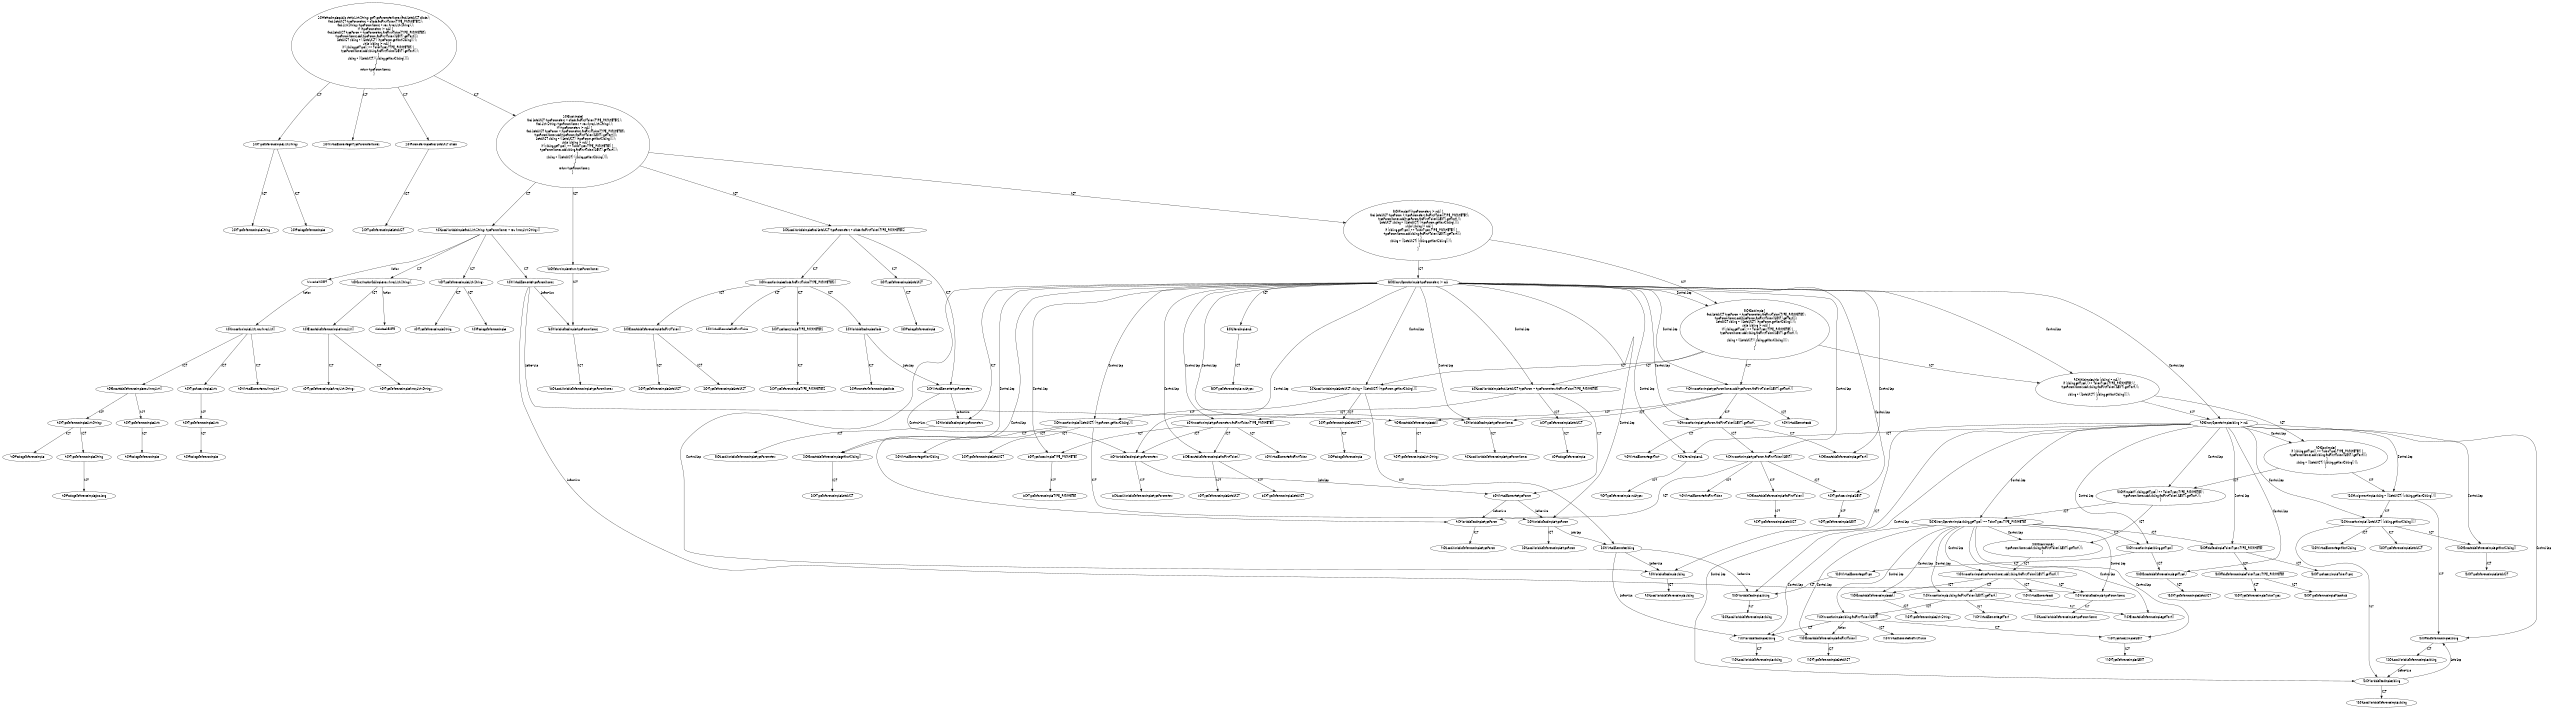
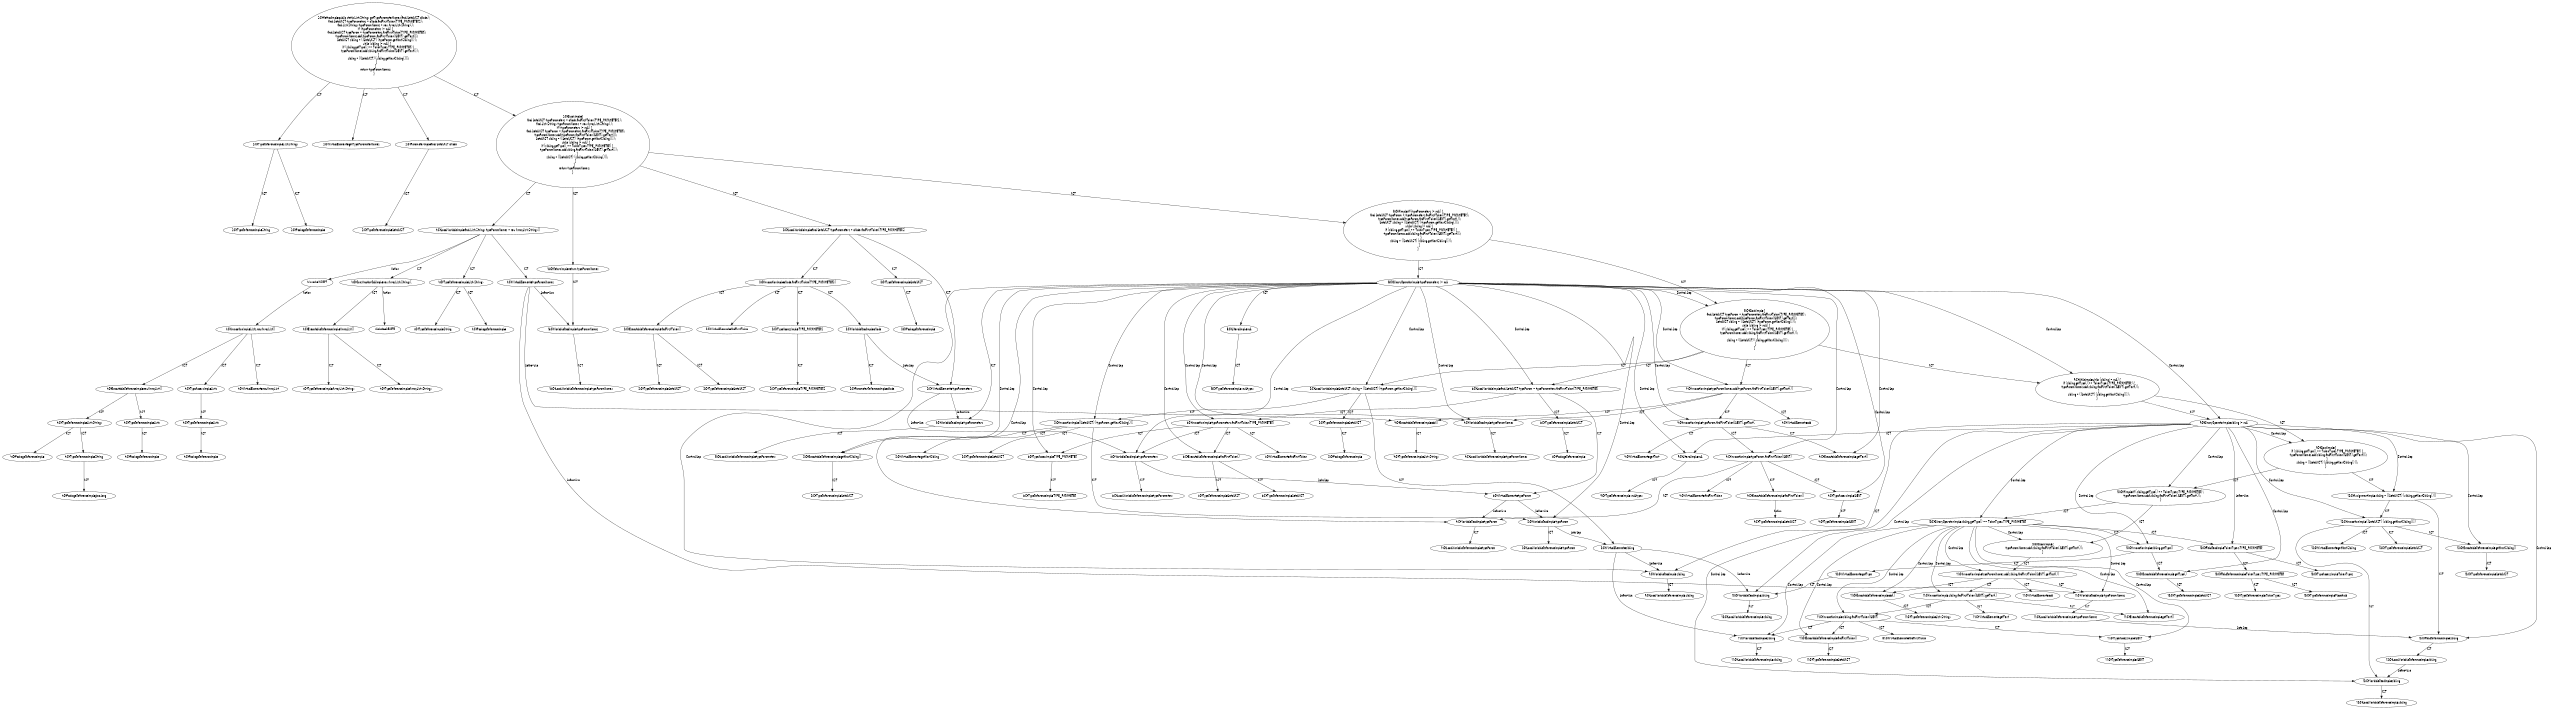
  digraph {
    fontname="Patrick Hand"
    node [fontname="Patrick Hand" shape=ellipse]
    edge [fontname="Patrick Hand"]
    n1 [label="2:CtTypeReferenceImpl@List<String>"]
    n2 [label="2:CtPackageReferenceImpl@"]
    n3 [label="2:CtTypeReferenceImpl@String"]
    n4 [label="2:CtVirtualElement@getTypeParameterNames"]
    n5 [label="2:CtParameterImpl@final DetailAST aNode"]
    n6 [label="2:CtTypeReferenceImpl@DetailAST"]
    n7 [label="3:CtTypeReferenceImpl@DetailAST"]
    n8 [label="3:CtPackageReferenceImpl@"]
    n9 [label="3:CtExecutableReferenceImpl@findFirstToken()"]
    n10 [label="3:CtTypeReferenceImpl@DetailAST"]
    n11 [label="3:CtTypeReferenceImpl@DetailAST"]
    n12 [label="3:CtVirtualElement@findFirstToken"]
    n13 [label="3:CtVariableReadImpl@aNode"]
    n14 [label="3:CtParameterReferenceImpl@aNode"]
    n15 [label="3:CtVirtualElement@typeParameters"]
    n16 [label="5:CtVariableReadImpl@typeParameters"]
    n17 [label="6:CtVariableReadImpl@typeParameters"]
    n18 [label="3:CtTypeAccessImpl@TYPE_PARAMETERS"]
    n19 [label="3:CtTypeReferenceImpl@TYPE_PARAMETERS"]
    n20 [label="3:CtInvocationImpl@aNode.findFirstToken(TYPE_PARAMETERS)"]
    n21 [label="5:CtLocalVariableReferenceImpl@typeParameters"]
    n22 [label="6:CtLocalVariableReferenceImpl@typeParameters"]
    n23 [label="6:CtVirtualElement@typeParam"]
    n24 [label="3:CtLocalVariableImpl@final DetailAST typeParameters = aNode.findFirstToken(TYPE_PARAMETERS)"]
    n25 [label="4:CtTypeReferenceImpl@List<String>"]
    n26 [label="4:CtPackageReferenceImpl@"]
    n27 [label="4:CtTypeReferenceImpl@String"]
    n28 [label="4:CtExecutableReferenceImpl@ArrayList()"]
    n29 [label="4:CtTypeReferenceImpl@ArrayList<String>"]
    n30 [label="4:CtTypeReferenceImpl@ArrayList<String>"]
    n31 [label="4:CtConstructorCallImpl@new ArrayList<String>()"]
    n32 [label="4:Delete@DELETE"]
    n33 [label="4:CtVirtualElement@typeParamNames"]
    n34 [label="7:CtVariableReadImpl@typeParamNames"]
    n35 [label="11:CtVariableReadImpl@typeParamNames"]
    n36 [label="16:CtVariableReadImpl@typeParamNames"]
    n37 [label="7:CtLocalVariableReferenceImpl@typeParamNames"]
    n38 [label="11:CtLocalVariableReferenceImpl@typeParamNames"]
    n39 [label="16:CtLocalVariableReferenceImpl@typeParamNames"]
    n40 [label="4:CtLocalVariableImpl@final List<String> typeParamNames = new ArrayList<String>()"]
    n41 [label="4:Insert@INSERT"]
    n42 [label="4:CtInvocationImpl@Lists.newArrayList()"]
    n43 [label="5:CtLiteralImpl@null"]
    n44 [label="5:CtTypeReferenceImpl@<nulltype>"]
    n45 [label="5:CtBinaryOperatorImpl@typeParameters != null"]
    n46 [label="6:CtExecutableReferenceImpl@findFirstToken()"]
    n47 [label="6:CtTypeAccessImpl@TYPE_PARAMETER"]
    n48 [label="6:CtInvocationImpl@typeParameters.findFirstToken(TYPE_PARAMETER)"]
    n49 [label="6:CtLocalVariableImpl@final DetailAST typeParam = typeParameters.findFirstToken(TYPE_PARAMETER)"]
    n50 [label="7:CtExecutableReferenceImpl@add()"]
    n51 [label="7:CtExecutableReferenceImpl@getText()"]
    n52 [label="7:CtVariableReadImpl@typeParam"]
    n53 [label="7:CtTypeAccessImpl@IDENT"]
    n54 [label="7:CtInvocationImpl@typeParam.findFirstToken(IDENT)"]
    n55 [label="7:CtInvocationImpl@typeParam.findFirstToken(IDENT).getText()"]
    n56 [label="7:CtInvocationImpl@typeParamNames.add(typeParam.findFirstToken(IDENT).getText())"]
    n57 [label="8:CtExecutableReferenceImpl@getNextSibling()"]
    n58 [label="8:CtVariableReadImpl@typeParam"]
    n59 [label="8:CtInvocationImpl@((DetailAST) (typeParam.getNextSibling()))"]
    n60 [label="8:CtLocalVariableImpl@DetailAST sibling = ((DetailAST) (typeParam.getNextSibling()))"]
    n61 [label="9:CtVariableReadImpl@sibling"]
    n62 [label="9:CtLiteralImpl@null"]
    n63 [label="9:CtBinaryOperatorImpl@sibling != null"]
    n64 [label="9:CtWhileImpl@while (sibling != null) \{\n    if (sibling.getType() == TokenTypes.TYPE_PARAMETER) \{\n        typeParamNames.add(sibling.findFirstToken(IDENT).getText());\n    \}\n    sibling = ((DetailAST) (sibling.getNextSibling()));\n\} "]
    n65 [label="5:CtBlockImpl@\{\n    final DetailAST typeParam = typeParameters.findFirstToken(TYPE_PARAMETER);\n    typeParamNames.add(typeParam.findFirstToken(IDENT).getText());\n    DetailAST sibling = ((DetailAST) (typeParam.getNextSibling()));\n    while (sibling != null) \{\n        if (sibling.getType() == TokenTypes.TYPE_PARAMETER) \{\n            typeParamNames.add(sibling.findFirstToken(IDENT).getText());\n        \}\n        sibling = ((DetailAST) (sibling.getNextSibling()));\n    \} \n\}"]
    n66 [label="6:CtTypeReferenceImpl@DetailAST"]
    n67 [label="6:CtTypeReferenceImpl@DetailAST"]
    n68 [label="6:CtTypeReferenceImpl@TYPE_PARAMETER"]
    n69 [label="6:CtVirtualElement@findFirstToken"]
    n70 [label="6:CtTypeReferenceImpl@DetailAST"]
    n71 [label="7:CtTypeReferenceImpl@List<String>"]
    n72 [label="7:CtExecutableReferenceImpl@findFirstToken()"]
    n73 [label="7:CtTypeReferenceImpl@DetailAST"]
    n74 [label="7:CtLocalVariableReferenceImpl@typeParam"]
    n75 [label="7:CtTypeReferenceImpl@IDENT"]
    n76 [label="7:CtVirtualElement@findFirstToken"]
    n77 [label="7:CtVirtualElement@getText"]
    n78 [label="7:CtVirtualElement@add"]
    n79 [label="8:CtTypeReferenceImpl@DetailAST"]
    n80 [label="8:CtLocalVariableReferenceImpl@typeParam"]
    n81 [label="8:CtVirtualElement@sibling"]
    n82 [label="8:CtVirtualElement@getNextSibling"]
    n83 [label="8:CtTypeReferenceImpl@DetailAST"]
    n84 [label="8:CtTypeReferenceImpl@DetailAST"]
    n85 [label="9:CtLocalVariableReferenceImpl@sibling"]
    n86 [label="9:CtTypeReferenceImpl@<nulltype>"]
    n87 [label="10:CtVariableReadImpl@sibling"]
    n88 [label="10:CtExecutableReferenceImpl@getType()"]
    n89 [label="10:CtInvocationImpl@sibling.getType()"]
    n90 [label="10:CtFieldReadImpl@TokenTypes.TYPE_PARAMETER"]
    n91 [label="10:CtBinaryOperatorImpl@sibling.getType() == TokenTypes.TYPE_PARAMETER"]
    n92 [label="10:CtIfImpl@if (sibling.getType() == TokenTypes.TYPE_PARAMETER) \{\n    typeParamNames.add(sibling.findFirstToken(IDENT).getText());\n\}"]
    n93 [label="13:CtFieldReferenceImpl@sibling"]
    n94 [label="13:CtExecutableReferenceImpl@getNextSibling()"]
    n95 [label="13:CtVariableReadImpl@sibling"]
    n96 [label="13:CtInvocationImpl@((DetailAST) (sibling.getNextSibling()))"]
    n97 [label="13:CtAssignmentImpl@sibling = ((DetailAST) (sibling.getNextSibling()))"]
    n98 [label="9:CtBlockImpl@\{\n    if (sibling.getType() == TokenTypes.TYPE_PARAMETER) \{\n        typeParamNames.add(sibling.findFirstToken(IDENT).getText());\n    \}\n    sibling = ((DetailAST) (sibling.getNextSibling()));\n\}"]
    n99 [label="6:CtPackageReferenceImpl@"]
    n100 [label="8:CtPackageReferenceImpl@"]
    n101 [label="11:CtVariableReadImpl@sibling"]
    n102 [label="10:CtLocalVariableReferenceImpl@sibling"]
    n103 [label="11:CtLocalVariableReferenceImpl@sibling"]
    n104 [label="10:CtTypeReferenceImpl@DetailAST"]
    n105 [label="10:CtVirtualElement@getType"]
    n106 [label="10:CtFieldReferenceImpl@TokenTypes.TYPE_PARAMETER"]
    n107 [label="10:CtTypeAccessImpl@TokenTypes"]
    n108 [label="11:CtExecutableReferenceImpl@add()"]
    n109 [label="11:CtExecutableReferenceImpl@getText()"]
    n110 [label="11:CtExecutableReferenceImpl@findFirstToken()"]
    n111 [label="11:CtTypeAccessImpl@IDENT"]
    n112 [label="11:CtInvocationImpl@sibling.findFirstToken(IDENT)"]
    n113 [label="11:CtInvocationImpl@sibling.findFirstToken(IDENT).getText()"]
    n114 [label="11:CtInvocationImpl@typeParamNames.add(sibling.findFirstToken(IDENT).getText())"]
    n115 [label="10:CtBlockImpl@\{\n    typeParamNames.add(sibling.findFirstToken(IDENT).getText());\n\}"]
    n116 [label="13:CtLocalVariableReferenceImpl@sibling"]
    n117 [label="13:CtTypeReferenceImpl@DetailAST"]
    n118 [label="13:CtLocalVariableReferenceImpl@sibling"]
    n119 [label="13:CtVirtualElement@getNextSibling"]
    n120 [label="13:CtTypeReferenceImpl@DetailAST"]
    n121 [label="10:CtTypeReferenceImpl@TokenTypes"]
    n122 [label="10:CtTypeReferenceImpl@PlaceHold"]
    n123 [label="11:CtTypeReferenceImpl@List<String>"]
    n124 [label="11:CtTypeReferenceImpl@DetailAST"]
    n125 [label="11:CtTypeReferenceImpl@IDENT"]
-   n126 [label="11:CtVirtualElement@findFirstToken"]
+   n126 [label="51:CtVirtualElement@findFirstToken"]
    n127 [label="11:CtVirtualElement@getText"]
    n128 [label="11:CtVirtualElement@add"]
    n129 [label="5:CtIfImpl@if (typeParameters != null) \{\n    final DetailAST typeParam = typeParameters.findFirstToken(TYPE_PARAMETER);\n    typeParamNames.add(typeParam.findFirstToken(IDENT).getText());\n    DetailAST sibling = ((DetailAST) (typeParam.getNextSibling()));\n    while (sibling != null) \{\n        if (sibling.getType() == TokenTypes.TYPE_PARAMETER) \{\n            typeParamNames.add(sibling.findFirstToken(IDENT).getText());\n        \}\n        sibling = ((DetailAST) (sibling.getNextSibling()));\n    \} \n\}"]
    n130 [label="16:CtReturnImpl@return typeParamNames"]
    n131 [label="2:CtBlockImpl@\{\n    final DetailAST typeParameters = aNode.findFirstToken(TYPE_PARAMETERS);\n    final List<String> typeParamNames = new ArrayList<String>();\n    if (typeParameters != null) \{\n        final DetailAST typeParam = typeParameters.findFirstToken(TYPE_PARAMETER);\n        typeParamNames.add(typeParam.findFirstToken(IDENT).getText());\n        DetailAST sibling = ((DetailAST) (typeParam.getNextSibling()));\n        while (sibling != null) \{\n            if (sibling.getType() == TokenTypes.TYPE_PARAMETER) \{\n                typeParamNames.add(sibling.findFirstToken(IDENT).getText());\n            \}\n            sibling = ((DetailAST) (sibling.getNextSibling()));\n        \} \n    \}\n    return typeParamNames;\n\}"]
    n132 [label="2:CtMethodImpl@public static List<String> getTypeParameterNames(final DetailAST aNode) \{\n    final DetailAST typeParameters = aNode.findFirstToken(TYPE_PARAMETERS);\n    final List<String> typeParamNames = new ArrayList<String>();\n    if (typeParameters != null) \{\n        final DetailAST typeParam = typeParameters.findFirstToken(TYPE_PARAMETER);\n        typeParamNames.add(typeParam.findFirstToken(IDENT).getText());\n        DetailAST sibling = ((DetailAST) (typeParam.getNextSibling()));\n        while (sibling != null) \{\n            if (sibling.getType() == TokenTypes.TYPE_PARAMETER) \{\n                typeParamNames.add(sibling.findFirstToken(IDENT).getText());\n            \}\n            sibling = ((DetailAST) (sibling.getNextSibling()));\n        \} \n    \}\n    return typeParamNames;\n\}"]
    n133 [label="4:CtTypeAccessImpl@Lists"]
    n134 [label="4:CtExecutableReferenceImpl@newArrayList()"]
    n135 [label="4:CtVirtualElement@newArrayList"]
    n136 [label="4:CtPackageReferenceImpl@"]
    n137 [label="4:CtTypeReferenceImpl@Lists"]
    n138 [label="4:CtPackageReferenceImpl@"]
    n139 [label="4:CtTypeReferenceImpl@Lists"]
    n140 [label="4:CtPackageReferenceImpl@"]
    n141 [label="4:CtPackageReferenceImpl@java.lang"]
    n142 [label="4:CtTypeReferenceImpl@String"]
    n143 [label="4:CtTypeReferenceImpl@List<String>"]
    n1 -> n2 [label=AST]
    n1 -> n3 [label=AST]
    n5 -> n6 [label=AST]
    n7 -> n8 [label=AST]
    n9 -> n10 [label=AST]
    n9 -> n11 [label=AST]
    n13 -> n14 [label=AST]
    n13 -> n15 [label="Data Dep"]
    n15 -> n16 [label="Define-Use"]
-   n15 -> n17 [label="Control-Use"]
+   n15 -> n17 [label="Define-Use"]
    n16 -> n21 [label=AST]
    n17 -> n22 [label=AST]
    n17 -> n23 [label="Data Dep"]
    n18 -> n19 [label=AST]
    n20 -> n9 [label=AST]
    n20 -> n12 [label=AST]
    n20 -> n13 [label=AST]
    n20 -> n18 [label=AST]
    n23 -> n52 [label="Define-Use"]
    n23 -> n58 [label="Define-Use"]
    n24 -> n7 [label=AST]
    n24 -> n15 [label=AST]
    n24 -> n20 [label=AST]
    n25 -> n26 [label=AST]
    n25 -> n27 [label=AST]
    n28 -> n29 [label=AST]
    n28 -> n30 [label=AST]
    n31 -> n28 [label=AST]
    n31 -> n32 [label=Action]
    n33 -> n34 [label="Define-Use"]
    n33 -> n35 [label="Define-Use"]
    n33 -> n36 [label="Define-Use"]
    n34 -> n37 [label=AST]
    n35 -> n38 [label=AST]
    n36 -> n39 [label=AST]
    n40 -> n25 [label=AST]
    n40 -> n31 [label=AST]
    n40 -> n33 [label=AST]
    n40 -> n41 [label=Action]
    n41 -> n42 [label=Action]
    n42 -> n133 [label=AST]
    n42 -> n134 [label=AST]
    n42 -> n135 [label=AST]
    n43 -> n44 [label=AST]
    n45 -> n16 [label=AST]
    n45 -> n17 [label="Control Dep"]
    n45 -> n34 [label="Control Dep"]
    n45 -> n43 [label=AST]
    n45 -> n46 [label="Control Dep"]
    n45 -> n47 [label="Control Dep"]
    n45 -> n48 [label="Control Dep"]
    n45 -> n49 [label="Control Dep"]
    n45 -> n50 [label="Control Dep"]
    n45 -> n51 [label="Control Dep"]
    n45 -> n52 [label="Control Dep"]
    n45 -> n53 [label="Control Dep"]
    n45 -> n54 [label="Control Dep"]
    n45 -> n55 [label="Control Dep"]
    n45 -> n56 [label="Control Dep"]
    n45 -> n57 [label="Control Dep"]
    n45 -> n58 [label="Control Dep"]
    n45 -> n59 [label="Control Dep"]
    n45 -> n60 [label="Control Dep"]
    n45 -> n61 [label="Control Dep"]
    n45 -> n62 [label="Control Dep"]
    n45 -> n63 [label="Control Dep"]
    n45 -> n64 [label="Control Dep"]
    n45 -> n65 [label="Control Dep"]
    n46 -> n66 [label=AST]
    n46 -> n67 [label=AST]
    n47 -> n68 [label=AST]
    n48 -> n17 [label=AST]
    n48 -> n46 [label=AST]
    n48 -> n47 [label=AST]
    n48 -> n69 [label=AST]
    n49 -> n23 [label=AST]
    n49 -> n48 [label=AST]
    n49 -> n70 [label=AST]
    n50 -> n71 [label=AST]
    n52 -> n74 [label=AST]
    n53 -> n75 [label=AST]
    n54 -> n52 [label=AST]
    n54 -> n53 [label=AST]
    n54 -> n72 [label=AST]
    n54 -> n76 [label=AST]
    n55 -> n51 [label=AST]
    n55 -> n54 [label=AST]
    n55 -> n77 [label=AST]
    n56 -> n34 [label=AST]
    n56 -> n50 [label=AST]
    n56 -> n55 [label=AST]
    n56 -> n78 [label=AST]
    n57 -> n79 [label=AST]
    n58 -> n80 [label=AST]
    n58 -> n81 [label="Data Dep"]
    n59 -> n57 [label=AST]
    n59 -> n58 [label=AST]
    n59 -> n82 [label=AST]
    n59 -> n83 [label=AST]
    n60 -> n59 [label=AST]
    n60 -> n81 [label=AST]
    n60 -> n84 [label=AST]
    n61 -> n85 [label=AST]
    n62 -> n86 [label=AST]
    n63 -> n61 [label=AST]
    n63 -> n62 [label=AST]
    n63 -> n87 [label="Control Dep"]
    n63 -> n88 [label="Control Dep"]
    n63 -> n89 [label="Control Dep"]
-   n63 -> n90 [label="Control Dep"]
+   n63 -> n90 [label="Define-Use"]
    n63 -> n91 [label="Control Dep"]
    n63 -> n92 [label="Control Dep"]
    n63 -> n93 [label="Control Dep"]
    n63 -> n94 [label="Control Dep"]
    n63 -> n95 [label="Control Dep"]
    n63 -> n96 [label="Control Dep"]
    n63 -> n97 [label="Control Dep"]
    n63 -> n98 [label="Control Dep"]
    n64 -> n63 [label=AST]
    n64 -> n98 [label=AST]
    n65 -> n49 [label=AST]
    n65 -> n56 [label=AST]
    n65 -> n60 [label=AST]
    n65 -> n64 [label=AST]
    n70 -> n99 [label=AST]
-   n72 -> n73 [label=AST]
+   n72 -> n73 [label=Action]
    n81 -> n61 [label="Define-Use"]
    n81 -> n87 [label="Define-Use"]
    n81 -> n101 [label="Define-Use"]
    n84 -> n100 [label=AST]
    n87 -> n102 [label=AST]
    n88 -> n104 [label=AST]
    n89 -> n88 [label=AST]
    n89 -> n105 [label=AST]
    n90 -> n106 [label=AST]
    n90 -> n107 [label=AST]
    n91 -> n35 [label="Control Dep"]
    n91 -> n89 [label=AST]
    n91 -> n90 [label=AST]
    n91 -> n101 [label="Control Dep"]
    n91 -> n108 [label="Control Dep"]
    n91 -> n109 [label="Control Dep"]
    n91 -> n110 [label="Control Dep"]
    n91 -> n111 [label="Control Dep"]
    n91 -> n112 [label="Control Dep"]
    n91 -> n113 [label="Control Dep"]
    n91 -> n114 [label="Control Dep"]
    n91 -> n115 [label="Control Dep"]
    n92 -> n91 [label=AST]
    n92 -> n115 [label=AST]
    n93 -> n116 [label=AST]
    n94 -> n117 [label=AST]
-   n95 -> n93 [label="Data Dep"]
+   n38 -> n93 [label="Data Dep"]
    n95 -> n118 [label=AST]
    n96 -> n94 [label=AST]
    n96 -> n95 [label=AST]
    n96 -> n119 [label=AST]
    n96 -> n120 [label=AST]
    n97 -> n93 [label=AST]
    n97 -> n96 [label=AST]
    n98 -> n92 [label=AST]
    n98 -> n97 [label=AST]
    n101 -> n103 [label=AST]
    n105 -> n87 [label=AST]
    n106 -> n121 [label=AST]
    n106 -> n122 [label=AST]
    n108 -> n123 [label=AST]
    n110 -> n124 [label=AST]
    n111 -> n125 [label=AST]
    n112 -> n101 [label=AST]
-   n112 -> n110 [label=Action]
+   n112 -> n110 [label=AST]
    n112 -> n111 [label=AST]
    n112 -> n126 [label=AST]
    n113 -> n109 [label=AST]
    n113 -> n112 [label=AST]
    n113 -> n127 [label=AST]
    n114 -> n35 [label=AST]
    n114 -> n108 [label=AST]
    n114 -> n113 [label=AST]
    n114 -> n128 [label=AST]
    n115 -> n114 [label=AST]
    n116 -> n95 [label="Define-Use"]
    n129 -> n45 [label=AST]
    n129 -> n65 [label=AST]
    n130 -> n36 [label=AST]
    n131 -> n24 [label=AST]
    n131 -> n40 [label=AST]
    n131 -> n129 [label=AST]
    n131 -> n130 [label=AST]
    n132 -> n1 [label=AST]
    n132 -> n4 [label=AST]
    n132 -> n5 [label=AST]
    n132 -> n131 [label=AST]
    n133 -> n137 [label=AST]
    n134 -> n139 [label=AST]
    n134 -> n143 [label=AST]
    n137 -> n136 [label=AST]
    n139 -> n138 [label=AST]
    n142 -> n141 [label=AST]
    n143 -> n140 [label=AST]
    n143 -> n142 [label=AST]
  }
